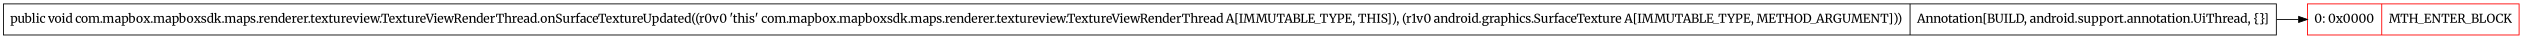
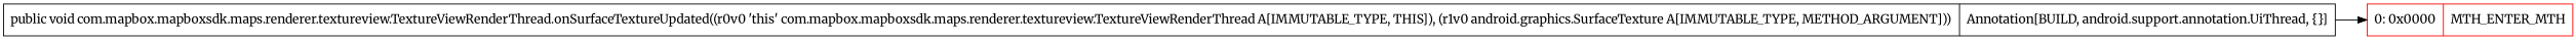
  digraph {
    rankdir=LR
    fontname=Merriweather
    node [shape=record fontname=Merriweather]
-   n1 [color=red label="{0\:\ 0x0000|MTH_ENTER_BLOCK\l}"]
+   n1 [color=red label="{0\:\ 0x0000|MTH_ENTER_MTH\l}"]
    n2 [label="{public void com.mapbox.mapboxsdk.maps.renderer.textureview.TextureViewRenderThread.onSurfaceTextureUpdated((r0v0 'this' com.mapbox.mapboxsdk.maps.renderer.textureview.TextureViewRenderThread A[IMMUTABLE_TYPE, THIS]), (r1v0 android.graphics.SurfaceTexture A[IMMUTABLE_TYPE, METHOD_ARGUMENT]))  | Annotation[BUILD, android.support.annotation.UiThread, \{\}]\l}"]
    subgraph cluster_1 {
      label="R(0)"
    }
    n2 -> n1 [fontname=Merriweather]
  }
